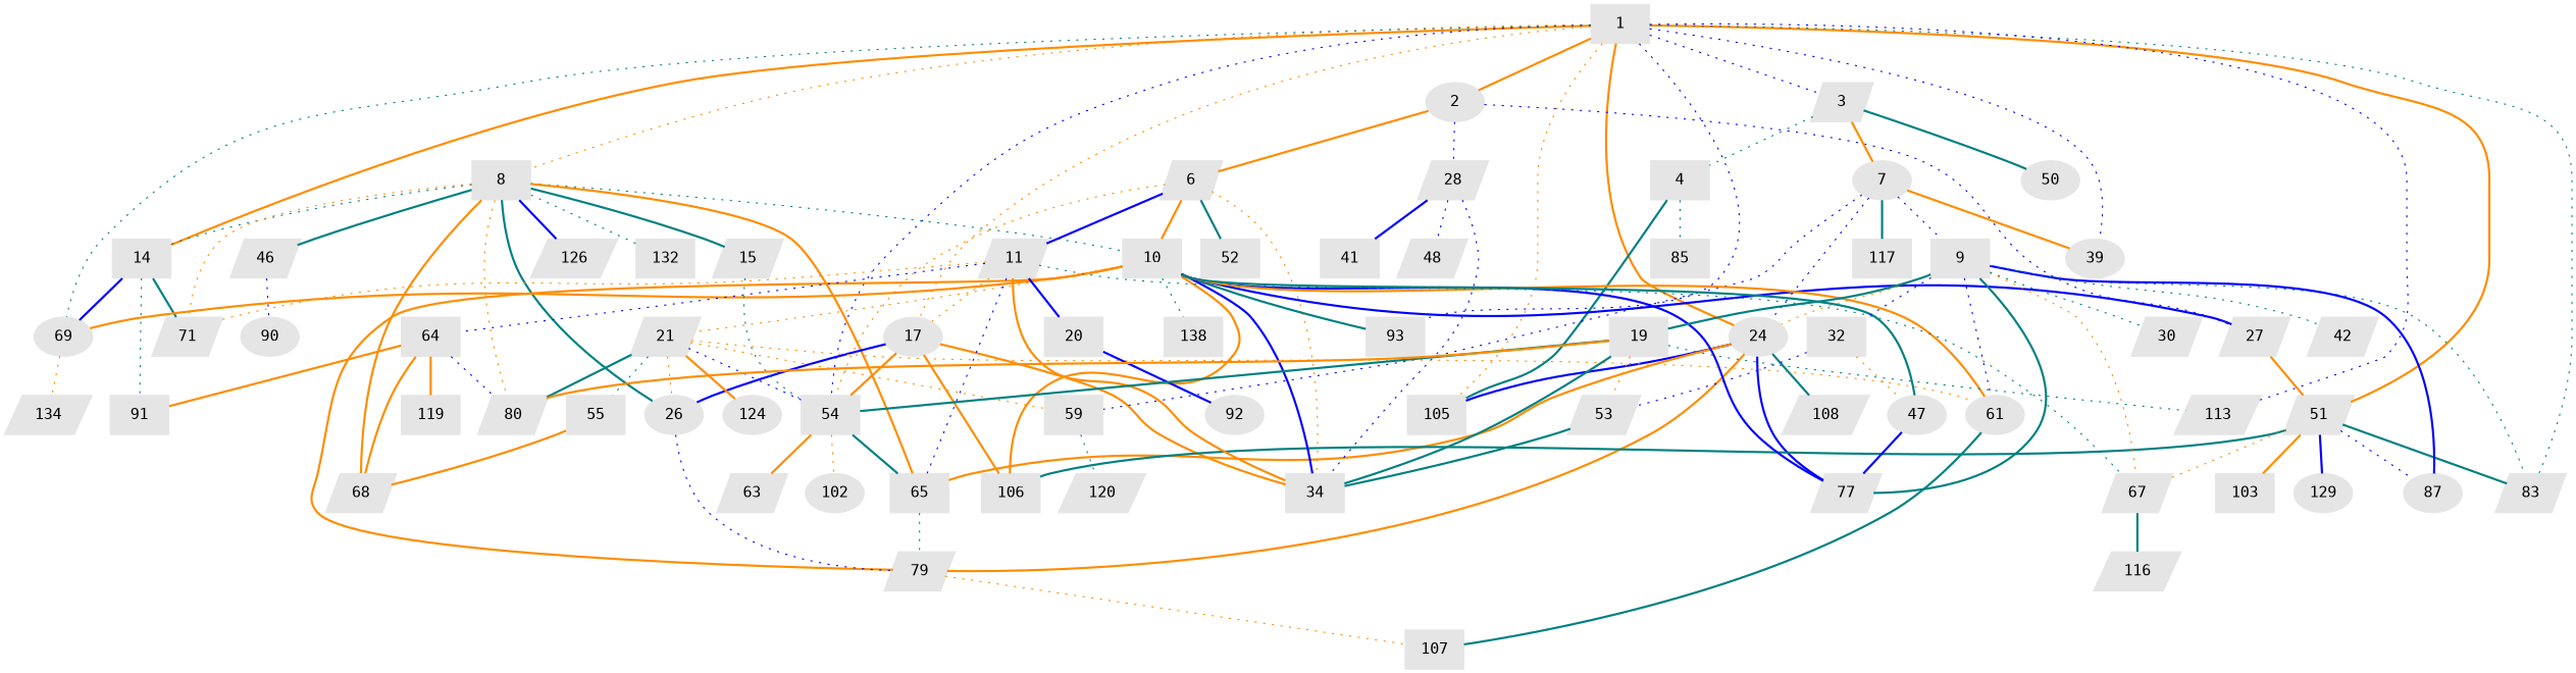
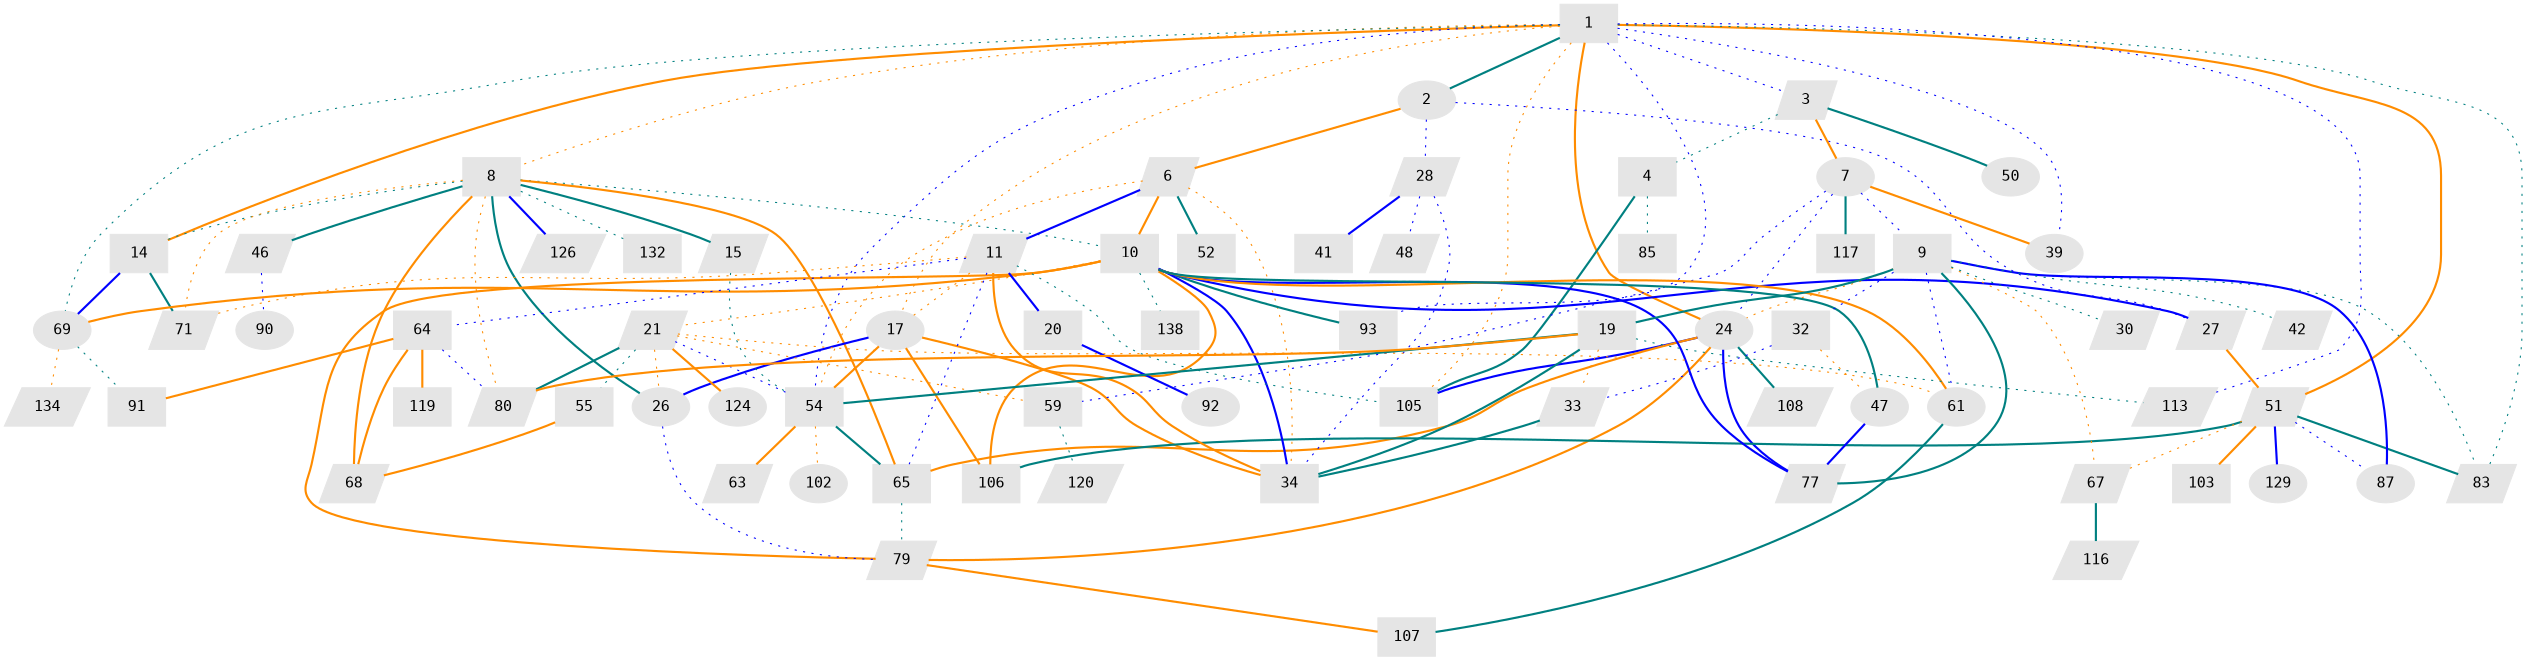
  graph {
    fontname="DejaVu Sans Mono"
    node [color=gray90 fontname="DejaVu Sans Mono" shape=box style=filled]
    edge [color=darkorange fontname="DejaVu Sans Mono" style=bold]
    1 [super="+5"]
    2 [shape=ellipse]
    3 [shape=parallelogram]
    8 [super="+23+35+57"]
    14 [super="+36"]
    17 [shape=ellipse super="+94+22+40+60"]
    24 [shape=ellipse super="+53"]
    39 [shape=ellipse]
    51 [shape=parallelogram super="+78"]
    54 [super="+72+66"]
    69 [shape=ellipse super="+76"]
    83 [shape=parallelogram]
    93
    105 [super="+110"]
    113 [shape=parallelogram]
    6 [shape=parallelogram]
    27 [shape=parallelogram]
    28 [shape=parallelogram]
    4
    7 [shape=ellipse super="+29"]
    50 [shape=ellipse]
    10 [super="+73+18"]
    15 [shape=parallelogram]
    26 [shape=ellipse]
    46 [shape=parallelogram]
    65 [super="+101"]
    68 [shape=parallelogram super="+81"]
    71 [shape=parallelogram super="+136"]
    80 [shape=parallelogram super="+96"]
    126 [shape=parallelogram]
    132
    34 [super="+44+37+121"]
    106 [super="+112"]
    77 [shape=parallelogram]
    79 [shape=parallelogram super="+104"]
    108 [shape=parallelogram]
    67 [shape=parallelogram]
    87 [shape=ellipse]
    103
    129 [shape=ellipse]
    63 [shape=parallelogram super="+75"]
    102 [shape=ellipse]
    91 [super="+125"]
    134 [shape=parallelogram]
    11 [shape=parallelogram super="+13+56"]
    52
    41
    48 [shape=parallelogram]
    85 [super="+122"]
    9 [super="+38+12+25"]
    59
    117
    n53 [label=61 shape=ellipse super="+86"]
    21 [shape=parallelogram super="+61"]
    47 [shape=ellipse super="+133"]
    138
    20
    64 [super="+111"]
    19 [super="+45+141"]
    30 [shape=parallelogram super="+99"]
    32
    42 [shape=parallelogram]
    120 [shape=parallelogram]
    90 [shape=ellipse]
-   33 [shape=parallelogram label=53]
+   33 [shape=parallelogram]
    107
    116 [shape=parallelogram]
    55 [super="+100"]
    124 [shape=ellipse]
    92 [shape=ellipse]
    119
-   1 -- 2
+   1 -- 2 [color=teal]
    1 -- 3 [color=blue style=dotted]
    1 -- 8 [style=dotted]
    1 -- 14
    1 -- 17 [style=dotted]
    1 -- 24 [weight=2]
    1 -- 39 [color=blue style=dotted]
    1 -- 51
    1 -- 54 [color=blue style=dotted]
    1 -- 69 [color=teal style=dotted]
    1 -- 83 [color=teal style=dotted]
    1 -- 93 [color=blue style=dotted]
    1 -- 105 [style=dotted]
    1 -- 113 [color=blue style=dotted]
    2 -- 6
    2 -- 27 [color=blue style=dotted]
    2 -- 28 [color=blue style=dotted]
    3 -- 4 [color=teal style=dotted]
    3 -- 7
    3 -- 50 [color=teal]
    8 -- 14 [color=teal style=dotted]
    8 -- 10 [color=teal style=dotted]
    8 -- 15 [color=teal]
    8 -- 26 [color=teal]
    8 -- 46 [color=teal]
    8 -- 65
    8 -- 68 [weight=2]
    8 -- 71 [style=dotted]
    8 -- 80 [style=dotted]
    8 -- 126 [color=blue]
    8 -- 132 [color=teal style=dotted]
    14 -- 69 [color=blue]
    14 -- 71 [color=teal]
    17 -- 54
    17 -- 26 [color=blue]
    17 -- 34
    17 -- 106
    24 -- 105 [color=blue]
    24 -- 65
    24 -- 77 [color=blue]
    24 -- 79
    24 -- 108 [color=teal]
    51 -- 83 [color=teal]
    51 -- 106 [color=teal]
    51 -- 67 [style=dotted]
    51 -- 87 [color=blue style=dotted]
    51 -- 103
    51 -- 129 [color=blue]
    54 -- 65 [color=teal]
    54 -- 63
    54 -- 102 [style=dotted]
-   14 -- 91 [color=teal style=dotted]
+   69 -- 91 [color=teal style=dotted]
    69 -- 134 [style=dotted]
    6 -- 54 [style=dotted]
    6 -- 10
    6 -- 34 [style=dotted]
    6 -- 11 [color=blue]
    6 -- 52 [color=teal]
    27 -- 51
    28 -- 34 [color=blue style=dotted]
    28 -- 41 [color=blue]
    28 -- 48 [color=blue style=dotted]
    4 -- 105 [color=teal]
    4 -- 85 [color=teal style=dotted]
    7 -- 24 [color=blue style=dotted]
    7 -- 39
    7 -- 9 [color=blue style=dotted weight=2]
    7 -- 59 [color=blue style=dotted]
    7 -- 117 [color=teal]
    10 -- 69
    10 -- 93 [color=teal]
    10 -- 27 [color=blue]
    10 -- 34 [color=blue weight=2]
    10 -- 106
    10 -- 77 [color=blue]
    10 -- 79
    10 -- n53
    10 -- 21 [style=dotted]
    10 -- 47 [color=teal]
    10 -- 138 [color=teal style=dotted]
    15 -- 54 [color=teal style=dotted]
    26 -- 79 [color=blue style=dotted]
    46 -- 90 [color=blue style=dotted]
    65 -- 79 [color=teal style=dotted]
-   79 -- 107 [style=dotted]
+   79 -- 107
    67 -- 116 [color=teal]
    11 -- 17 [style=dotted]
    11 -- 65 [color=blue style=dotted]
    11 -- 71 [style=dotted]
    11 -- 34
-   11 -- 67 [color=teal style=dotted]
+   11 -- 105 [color=teal style=dotted]
    11 -- 20 [color=blue]
    11 -- 64 [color=blue style=dotted]
    9 -- 24 [style=dotted]
    9 -- 83 [color=teal style=dotted]
    9 -- 77 [color=teal]
    9 -- 67 [style=dotted]
    9 -- 87 [color=blue]
    9 -- n53 [color=blue style=dotted]
    9 -- 19 [color=teal]
    9 -- 30 [color=teal style=dotted]
    9 -- 32 [color=blue style=dotted]
    9 -- 42 [color=teal style=dotted]
    59 -- 120 [color=teal style=dotted]
    n53 -- 107 [color=teal]
    21 -- 54 [color=blue style=dotted]
    21 -- 26 [style=dotted]
    21 -- 80 [color=teal]
    21 -- 59 [style=dotted]
    21 -- n53 [style=dotted]
    21 -- 55 [color=teal style=dotted]
    21 -- 124
    47 -- 77 [color=blue]
    20 -- 92 [color=blue]
    64 -- 68
    64 -- 80 [color=blue style=dotted]
    64 -- 91
    64 -- 119
    19 -- 54 [color=teal]
    19 -- 113 [color=teal style=dotted]
    19 -- 80
    19 -- 34 [color=teal]
    19 -- 33 [style=dotted]
    32 -- 47 [style=dotted]
    32 -- 33 [color=blue style=dotted]
    33 -- 34 [color=teal]
    55 -- 68
  }
